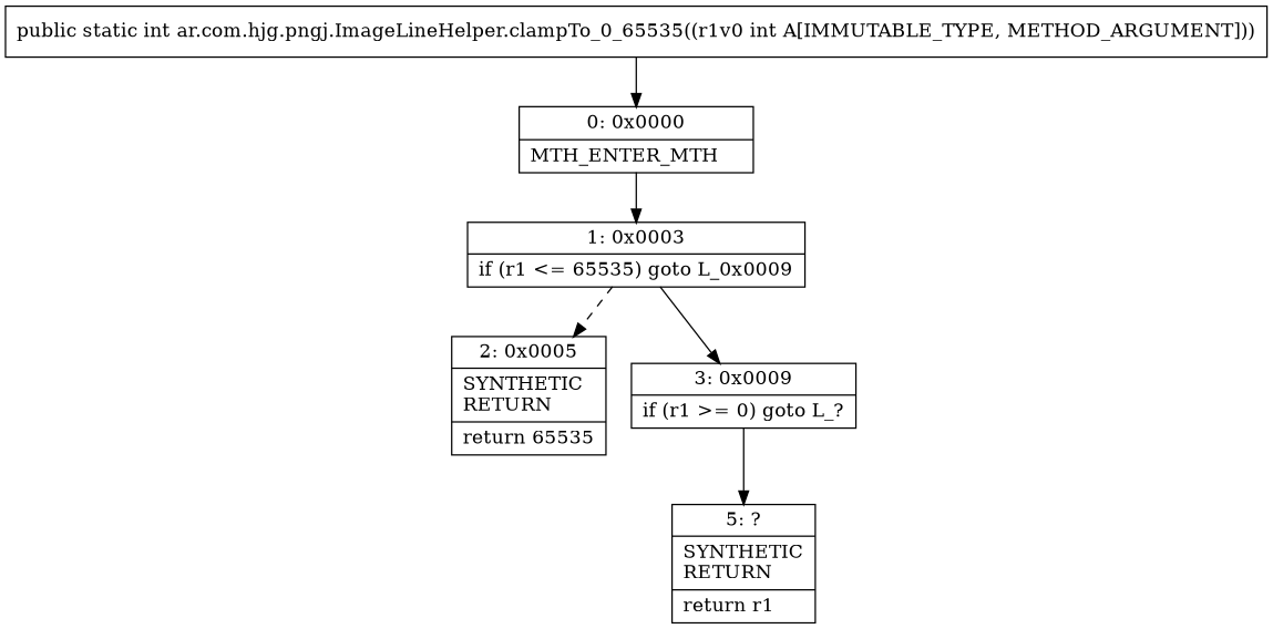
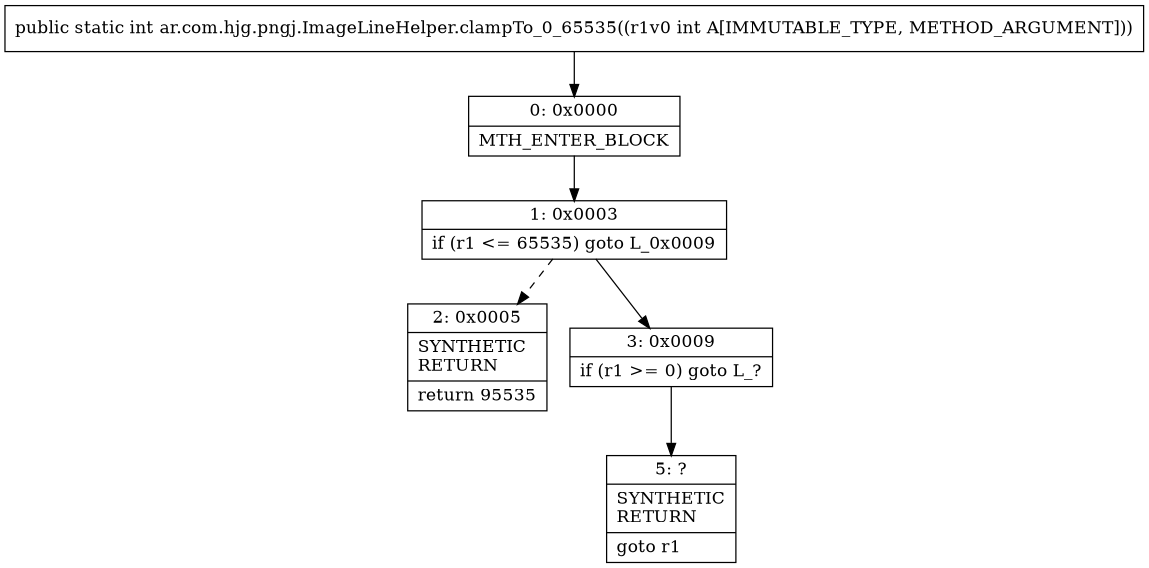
  digraph {
    node [shape=record]
-   n1 [label="{0\:\ 0x0000|MTH_ENTER_MTH\l}"]
+   n1 [label="{0\:\ 0x0000|MTH_ENTER_BLOCK\l}"]
    n2 [label="{1\:\ 0x0003|if (r1 \<= 65535) goto L_0x0009\l}"]
-   n3 [label="{2\:\ 0x0005|SYNTHETIC\lRETURN\l|return 65535\l}"]
+   n3 [label="{2\:\ 0x0005|SYNTHETIC\lRETURN\l|return 95535\l}"]
    n4 [label="{3\:\ 0x0009|if (r1 \>= 0) goto L_?\l}"]
-   n5 [label="{5\:\ ?|SYNTHETIC\lRETURN\l|return r1\l}"]
+   n5 [label="{5\:\ ?|SYNTHETIC\lRETURN\l|goto r1\l}"]
    n6 [label="{public static int ar.com.hjg.pngj.ImageLineHelper.clampTo_0_65535((r1v0 int A[IMMUTABLE_TYPE, METHOD_ARGUMENT])) }"]
    n1 -> n2
    n2 -> n3 [style=dashed]
    n2 -> n4
    n4 -> n5
    n6 -> n1
  }
